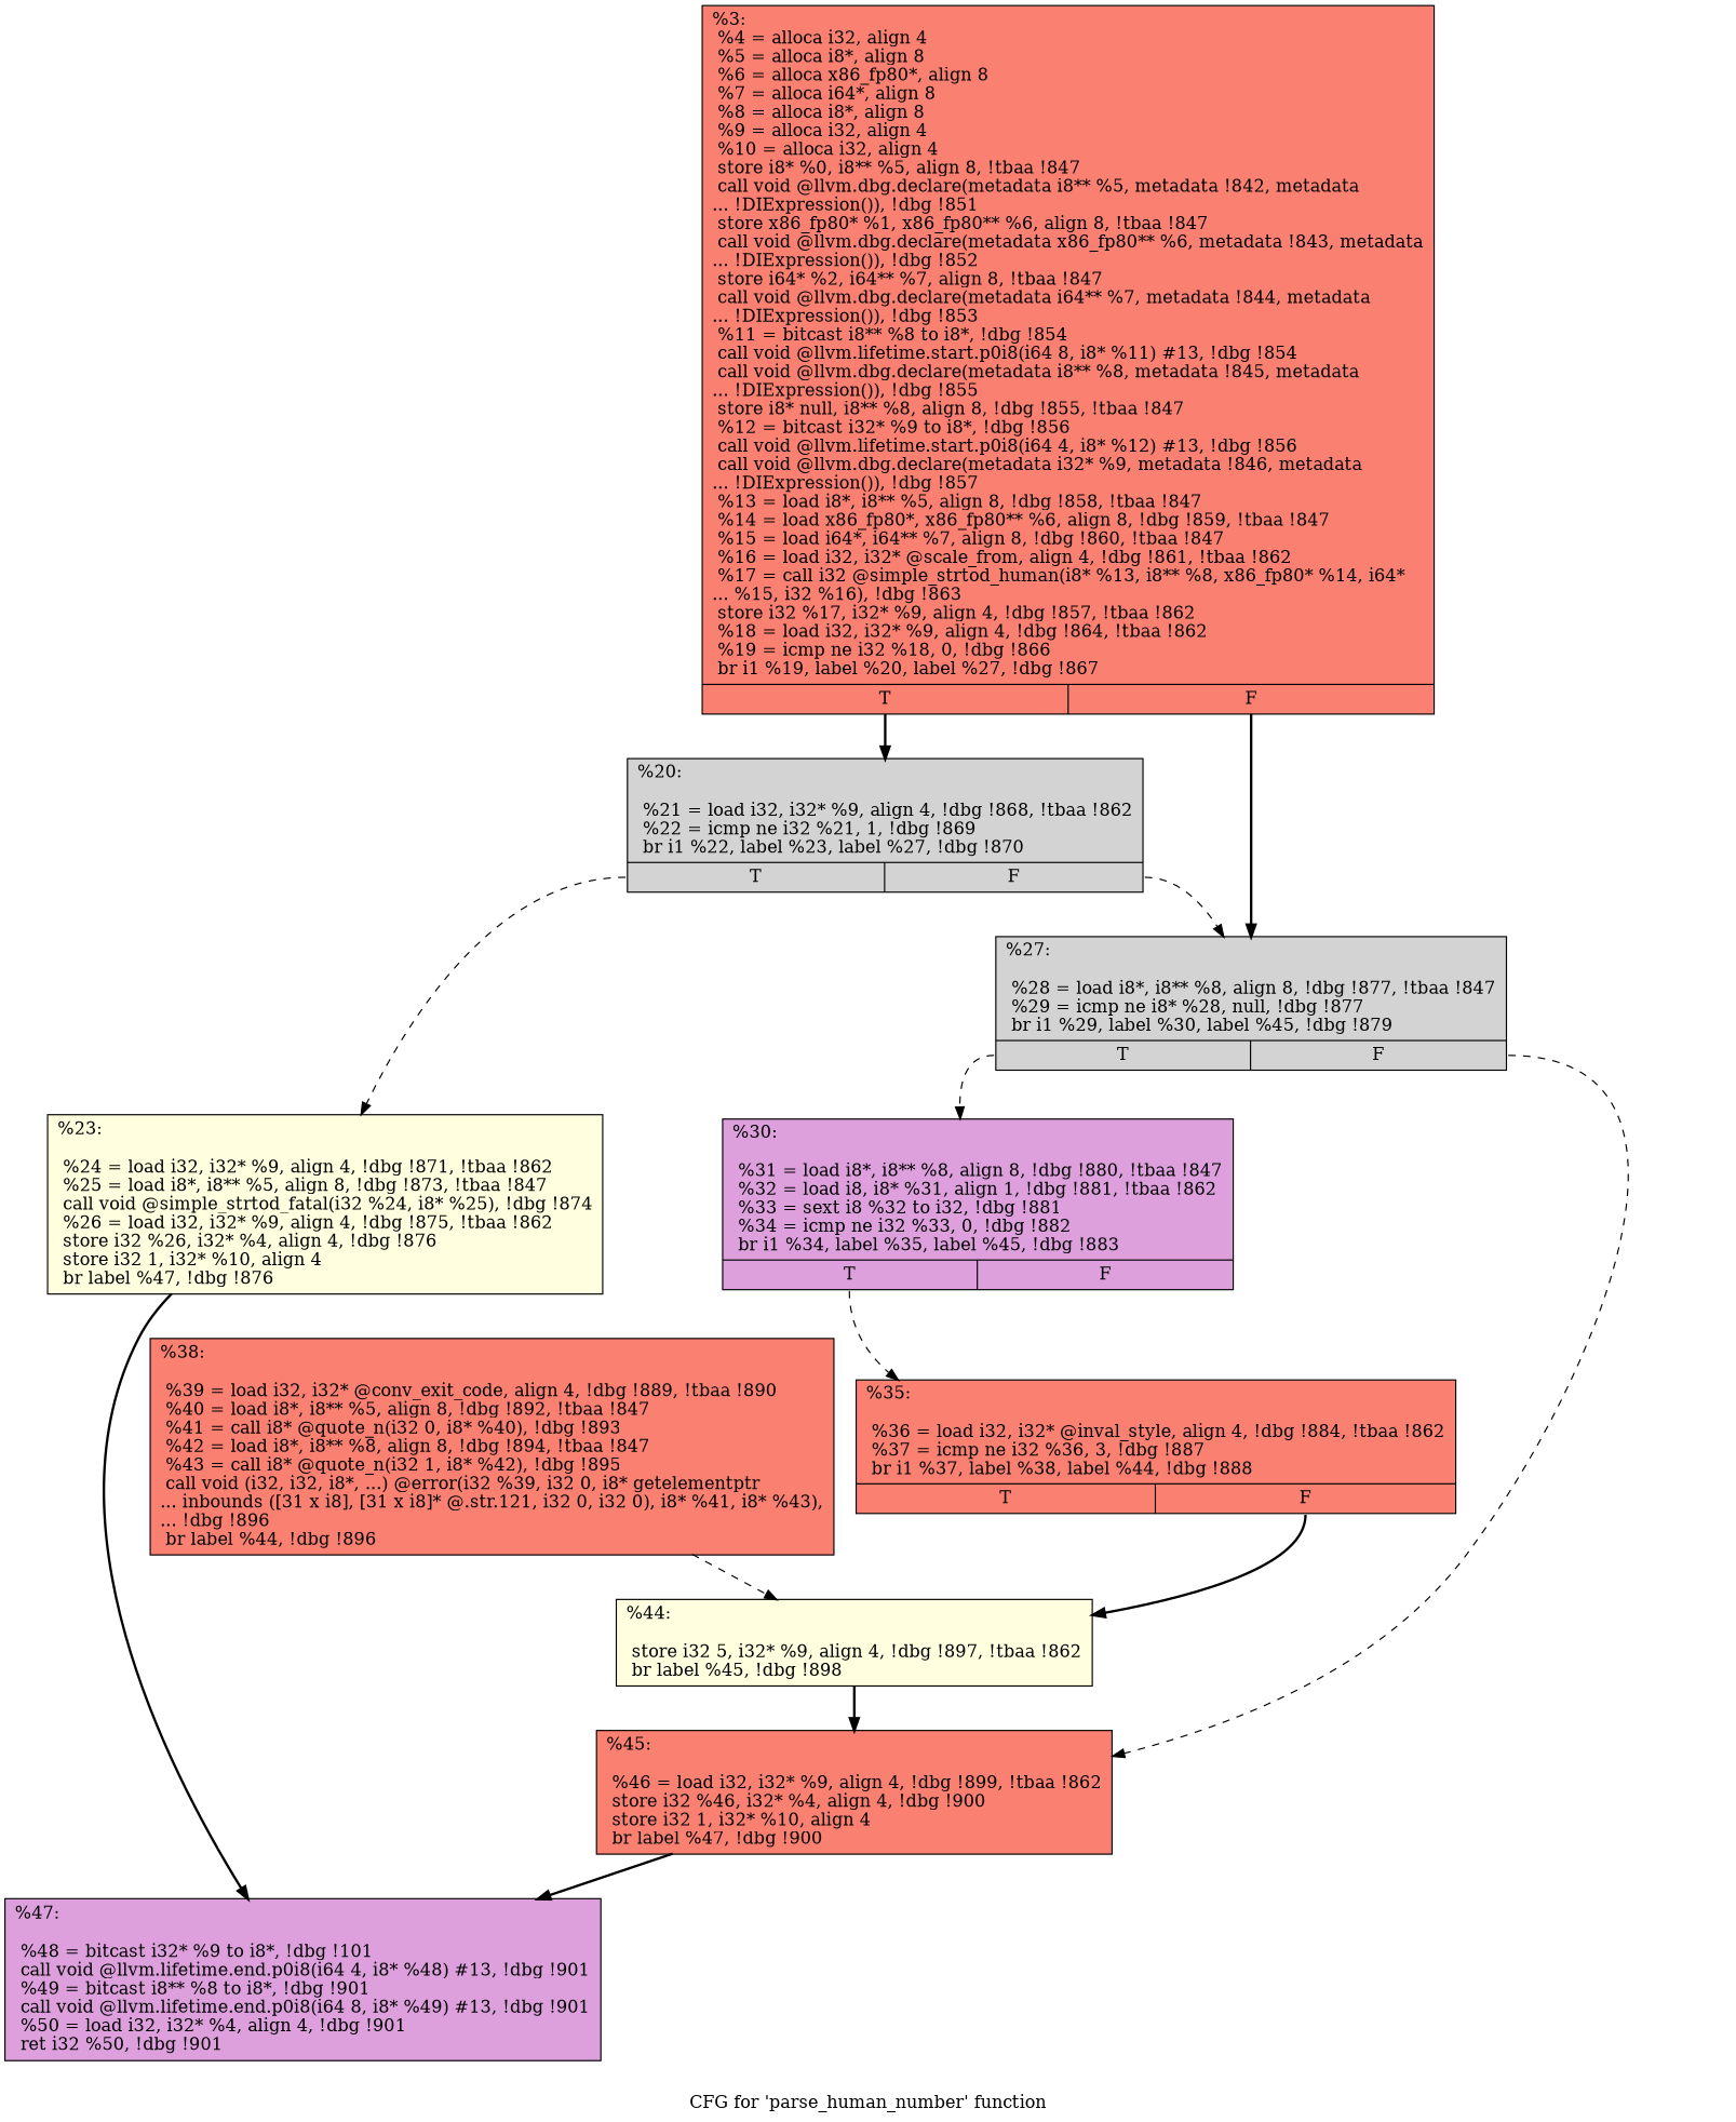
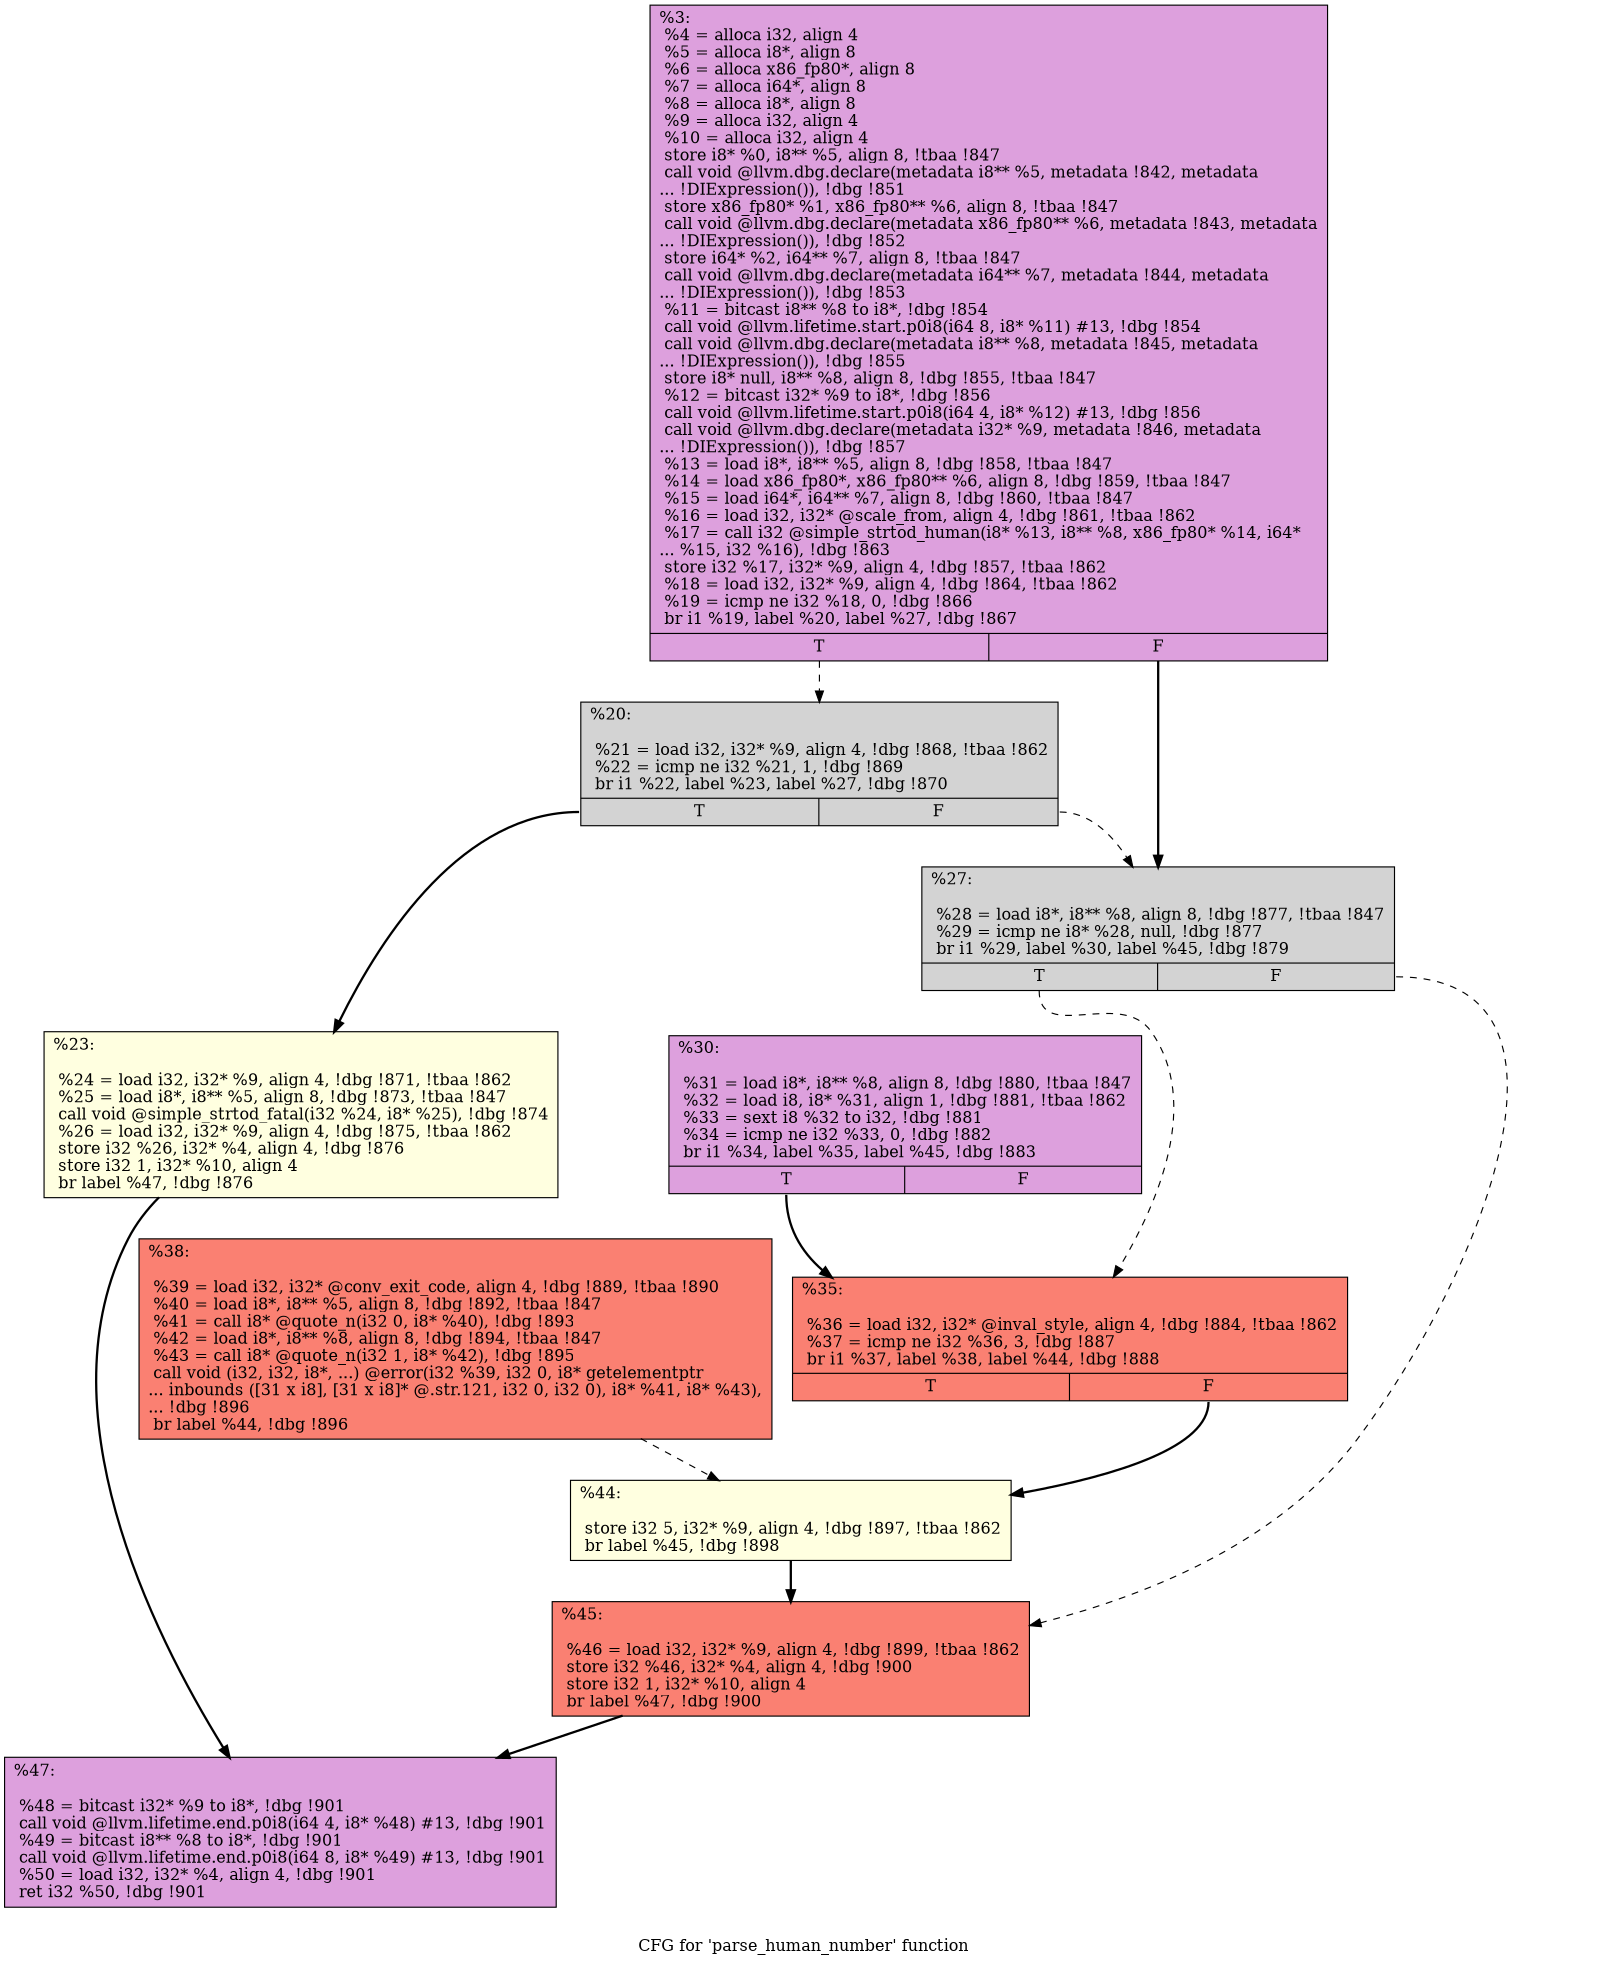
  digraph {
    label="CFG for 'parse_human_number' function"
    node [fillcolor=salmon shape=record style=filled]
    edge [style=dashed tailport=s0]
-   n1 [label="{%3:\l  %4 = alloca i32, align 4\l  %5 = alloca i8*, align 8\l  %6 = alloca x86_fp80*, align 8\l  %7 = alloca i64*, align 8\l  %8 = alloca i8*, align 8\l  %9 = alloca i32, align 4\l  %10 = alloca i32, align 4\l  store i8* %0, i8** %5, align 8, !tbaa !847\l  call void @llvm.dbg.declare(metadata i8** %5, metadata !842, metadata\l... !DIExpression()), !dbg !851\l  store x86_fp80* %1, x86_fp80** %6, align 8, !tbaa !847\l  call void @llvm.dbg.declare(metadata x86_fp80** %6, metadata !843, metadata\l... !DIExpression()), !dbg !852\l  store i64* %2, i64** %7, align 8, !tbaa !847\l  call void @llvm.dbg.declare(metadata i64** %7, metadata !844, metadata\l... !DIExpression()), !dbg !853\l  %11 = bitcast i8** %8 to i8*, !dbg !854\l  call void @llvm.lifetime.start.p0i8(i64 8, i8* %11) #13, !dbg !854\l  call void @llvm.dbg.declare(metadata i8** %8, metadata !845, metadata\l... !DIExpression()), !dbg !855\l  store i8* null, i8** %8, align 8, !dbg !855, !tbaa !847\l  %12 = bitcast i32* %9 to i8*, !dbg !856\l  call void @llvm.lifetime.start.p0i8(i64 4, i8* %12) #13, !dbg !856\l  call void @llvm.dbg.declare(metadata i32* %9, metadata !846, metadata\l... !DIExpression()), !dbg !857\l  %13 = load i8*, i8** %5, align 8, !dbg !858, !tbaa !847\l  %14 = load x86_fp80*, x86_fp80** %6, align 8, !dbg !859, !tbaa !847\l  %15 = load i64*, i64** %7, align 8, !dbg !860, !tbaa !847\l  %16 = load i32, i32* @scale_from, align 4, !dbg !861, !tbaa !862\l  %17 = call i32 @simple_strtod_human(i8* %13, i8** %8, x86_fp80* %14, i64*\l... %15, i32 %16), !dbg !863\l  store i32 %17, i32* %9, align 4, !dbg !857, !tbaa !862\l  %18 = load i32, i32* %9, align 4, !dbg !864, !tbaa !862\l  %19 = icmp ne i32 %18, 0, !dbg !866\l  br i1 %19, label %20, label %27, !dbg !867\l|{<s0>T|<s1>F}}"]
+   n1 [fillcolor=plum label="{%3:\l  %4 = alloca i32, align 4\l  %5 = alloca i8*, align 8\l  %6 = alloca x86_fp80*, align 8\l  %7 = alloca i64*, align 8\l  %8 = alloca i8*, align 8\l  %9 = alloca i32, align 4\l  %10 = alloca i32, align 4\l  store i8* %0, i8** %5, align 8, !tbaa !847\l  call void @llvm.dbg.declare(metadata i8** %5, metadata !842, metadata\l... !DIExpression()), !dbg !851\l  store x86_fp80* %1, x86_fp80** %6, align 8, !tbaa !847\l  call void @llvm.dbg.declare(metadata x86_fp80** %6, metadata !843, metadata\l... !DIExpression()), !dbg !852\l  store i64* %2, i64** %7, align 8, !tbaa !847\l  call void @llvm.dbg.declare(metadata i64** %7, metadata !844, metadata\l... !DIExpression()), !dbg !853\l  %11 = bitcast i8** %8 to i8*, !dbg !854\l  call void @llvm.lifetime.start.p0i8(i64 8, i8* %11) #13, !dbg !854\l  call void @llvm.dbg.declare(metadata i8** %8, metadata !845, metadata\l... !DIExpression()), !dbg !855\l  store i8* null, i8** %8, align 8, !dbg !855, !tbaa !847\l  %12 = bitcast i32* %9 to i8*, !dbg !856\l  call void @llvm.lifetime.start.p0i8(i64 4, i8* %12) #13, !dbg !856\l  call void @llvm.dbg.declare(metadata i32* %9, metadata !846, metadata\l... !DIExpression()), !dbg !857\l  %13 = load i8*, i8** %5, align 8, !dbg !858, !tbaa !847\l  %14 = load x86_fp80*, x86_fp80** %6, align 8, !dbg !859, !tbaa !847\l  %15 = load i64*, i64** %7, align 8, !dbg !860, !tbaa !847\l  %16 = load i32, i32* @scale_from, align 4, !dbg !861, !tbaa !862\l  %17 = call i32 @simple_strtod_human(i8* %13, i8** %8, x86_fp80* %14, i64*\l... %15, i32 %16), !dbg !863\l  store i32 %17, i32* %9, align 4, !dbg !857, !tbaa !862\l  %18 = load i32, i32* %9, align 4, !dbg !864, !tbaa !862\l  %19 = icmp ne i32 %18, 0, !dbg !866\l  br i1 %19, label %20, label %27, !dbg !867\l|{<s0>T|<s1>F}}"]
    n2 [fillcolor=lightgrey label="{%20:\l\l  %21 = load i32, i32* %9, align 4, !dbg !868, !tbaa !862\l  %22 = icmp ne i32 %21, 1, !dbg !869\l  br i1 %22, label %23, label %27, !dbg !870\l|{<s0>T|<s1>F}}"]
    n3 [fillcolor=lightgrey label="{%27:\l\l  %28 = load i8*, i8** %8, align 8, !dbg !877, !tbaa !847\l  %29 = icmp ne i8* %28, null, !dbg !877\l  br i1 %29, label %30, label %45, !dbg !879\l|{<s0>T|<s1>F}}"]
    n4 [fillcolor=lightyellow label="{%23:\l\l  %24 = load i32, i32* %9, align 4, !dbg !871, !tbaa !862\l  %25 = load i8*, i8** %5, align 8, !dbg !873, !tbaa !847\l  call void @simple_strtod_fatal(i32 %24, i8* %25), !dbg !874\l  %26 = load i32, i32* %9, align 4, !dbg !875, !tbaa !862\l  store i32 %26, i32* %4, align 4, !dbg !876\l  store i32 1, i32* %10, align 4\l  br label %47, !dbg !876\l}"]
    n5 [fillcolor=plum label="{%30:\l\l  %31 = load i8*, i8** %8, align 8, !dbg !880, !tbaa !847\l  %32 = load i8, i8* %31, align 1, !dbg !881, !tbaa !862\l  %33 = sext i8 %32 to i32, !dbg !881\l  %34 = icmp ne i32 %33, 0, !dbg !882\l  br i1 %34, label %35, label %45, !dbg !883\l|{<s0>T|<s1>F}}"]
    n6 [label="{%45:\l\l  %46 = load i32, i32* %9, align 4, !dbg !899, !tbaa !862\l  store i32 %46, i32* %4, align 4, !dbg !900\l  store i32 1, i32* %10, align 4\l  br label %47, !dbg !900\l}"]
-   n7 [fillcolor=plum label="{%47:\l\l  %48 = bitcast i32* %9 to i8*, !dbg !101\l  call void @llvm.lifetime.end.p0i8(i64 4, i8* %48) #13, !dbg !901\l  %49 = bitcast i8** %8 to i8*, !dbg !901\l  call void @llvm.lifetime.end.p0i8(i64 8, i8* %49) #13, !dbg !901\l  %50 = load i32, i32* %4, align 4, !dbg !901\l  ret i32 %50, !dbg !901\l}"]
+   n7 [fillcolor=plum label="{%47:\l\l  %48 = bitcast i32* %9 to i8*, !dbg !901\l  call void @llvm.lifetime.end.p0i8(i64 4, i8* %48) #13, !dbg !901\l  %49 = bitcast i8** %8 to i8*, !dbg !901\l  call void @llvm.lifetime.end.p0i8(i64 8, i8* %49) #13, !dbg !901\l  %50 = load i32, i32* %4, align 4, !dbg !901\l  ret i32 %50, !dbg !901\l}"]
    n8 [label="{%35:\l\l  %36 = load i32, i32* @inval_style, align 4, !dbg !884, !tbaa !862\l  %37 = icmp ne i32 %36, 3, !dbg !887\l  br i1 %37, label %38, label %44, !dbg !888\l|{<s0>T|<s1>F}}"]
    n9 [fillcolor=lightyellow label="{%44:\l\l  store i32 5, i32* %9, align 4, !dbg !897, !tbaa !862\l  br label %45, !dbg !898\l}"]
    n10 [label="{%38:\l\l  %39 = load i32, i32* @conv_exit_code, align 4, !dbg !889, !tbaa !890\l  %40 = load i8*, i8** %5, align 8, !dbg !892, !tbaa !847\l  %41 = call i8* @quote_n(i32 0, i8* %40), !dbg !893\l  %42 = load i8*, i8** %8, align 8, !dbg !894, !tbaa !847\l  %43 = call i8* @quote_n(i32 1, i8* %42), !dbg !895\l  call void (i32, i32, i8*, ...) @error(i32 %39, i32 0, i8* getelementptr\l... inbounds ([31 x i8], [31 x i8]* @.str.121, i32 0, i32 0), i8* %41, i8* %43),\l... !dbg !896\l  br label %44, !dbg !896\l}"]
-   n1 -> n2 [style=bold]
+   n1 -> n2
    n1 -> n3 [style=bold tailport=s1]
    n2 -> n3 [tailport=s1]
-   n2 -> n4
-   n3 -> n5
+   n2 -> n4 [style=bold]
+   n3 -> n8
    n3 -> n6 [tailport=s1]
    n4 -> n7 [style=bold]
-   n5 -> n8
+   n5 -> n8 [style=bold]
    n6 -> n7 [style=bold]
    n8 -> n9 [style=bold tailport=s1]
    n9 -> n6 [style=bold]
    n10 -> n9
  }
